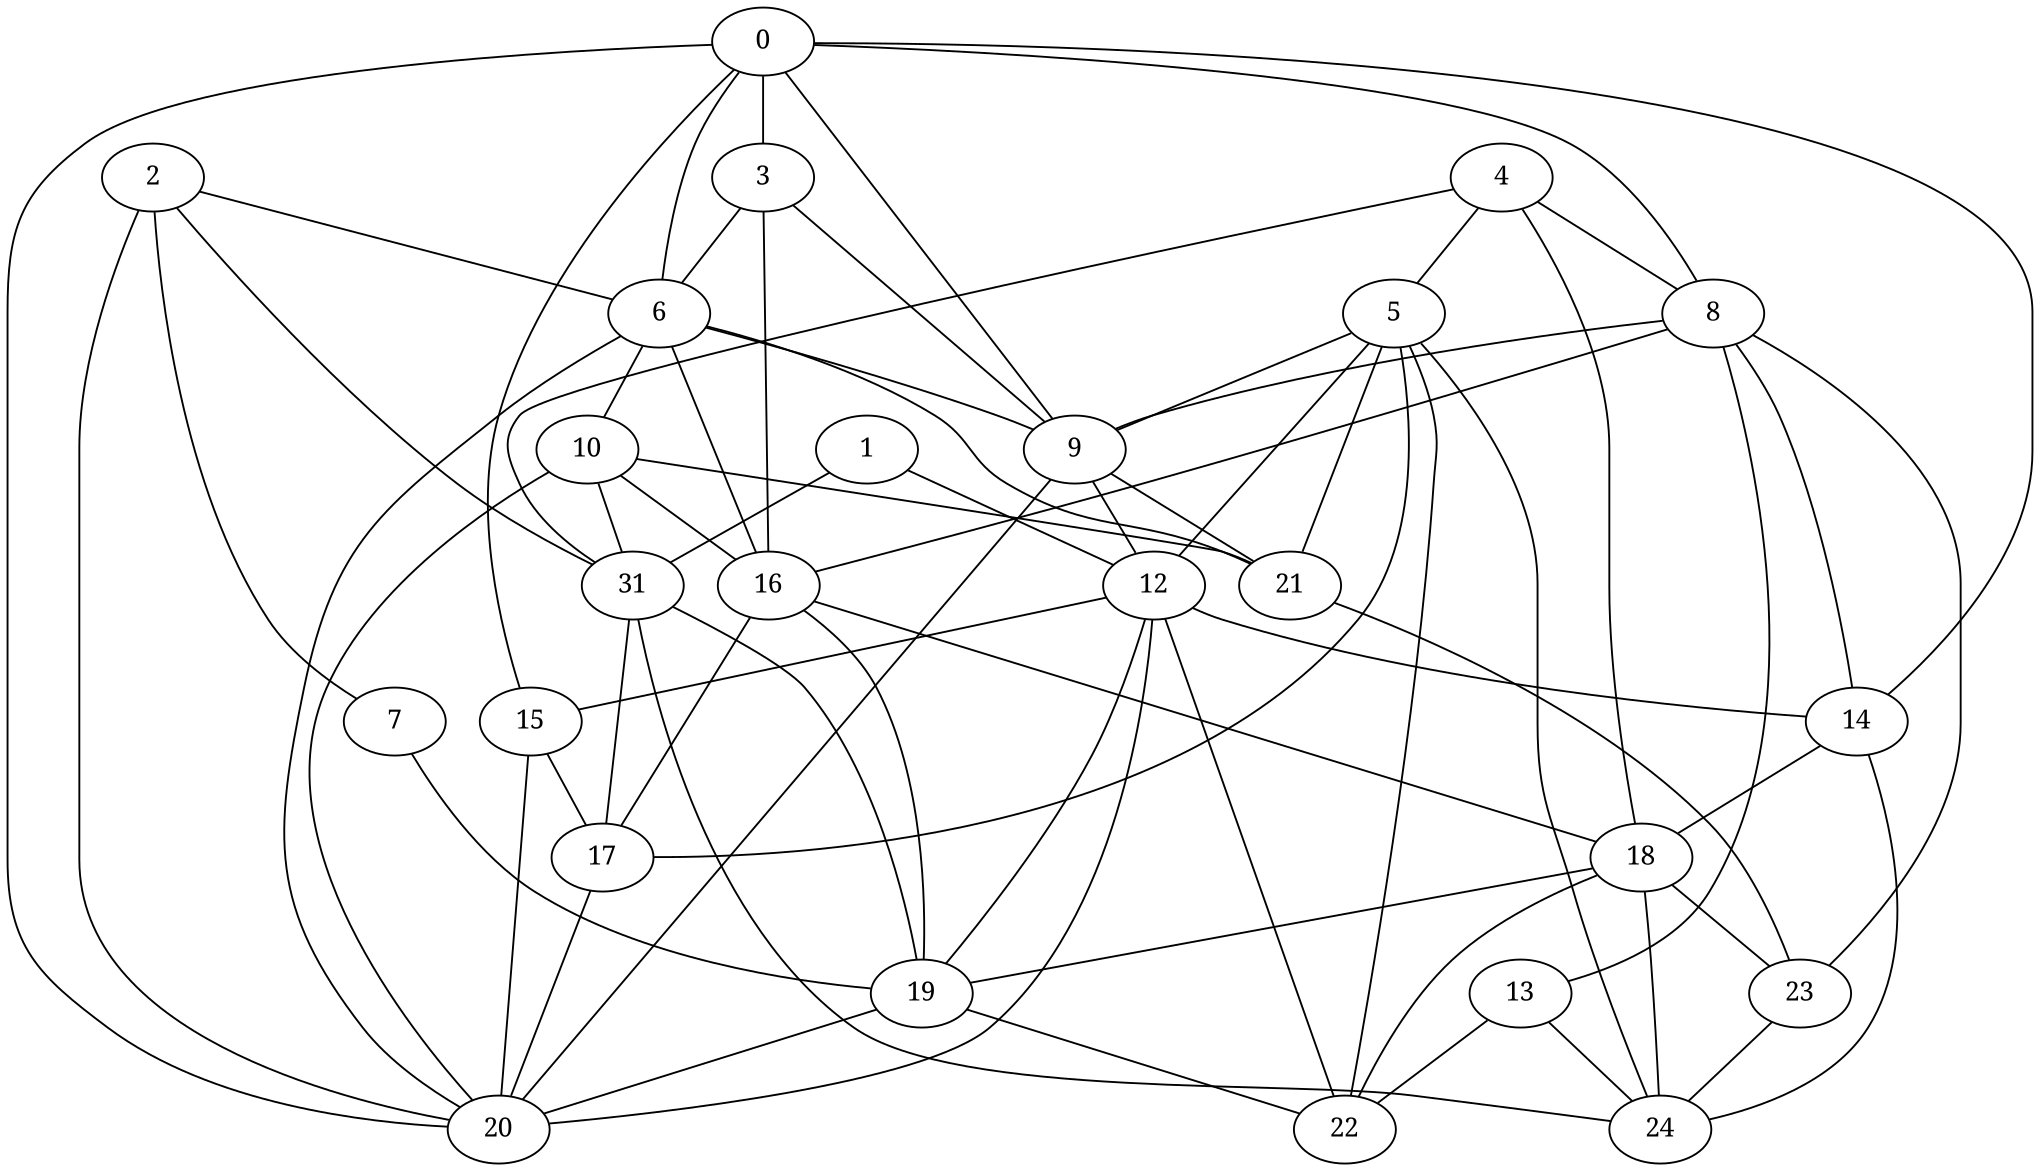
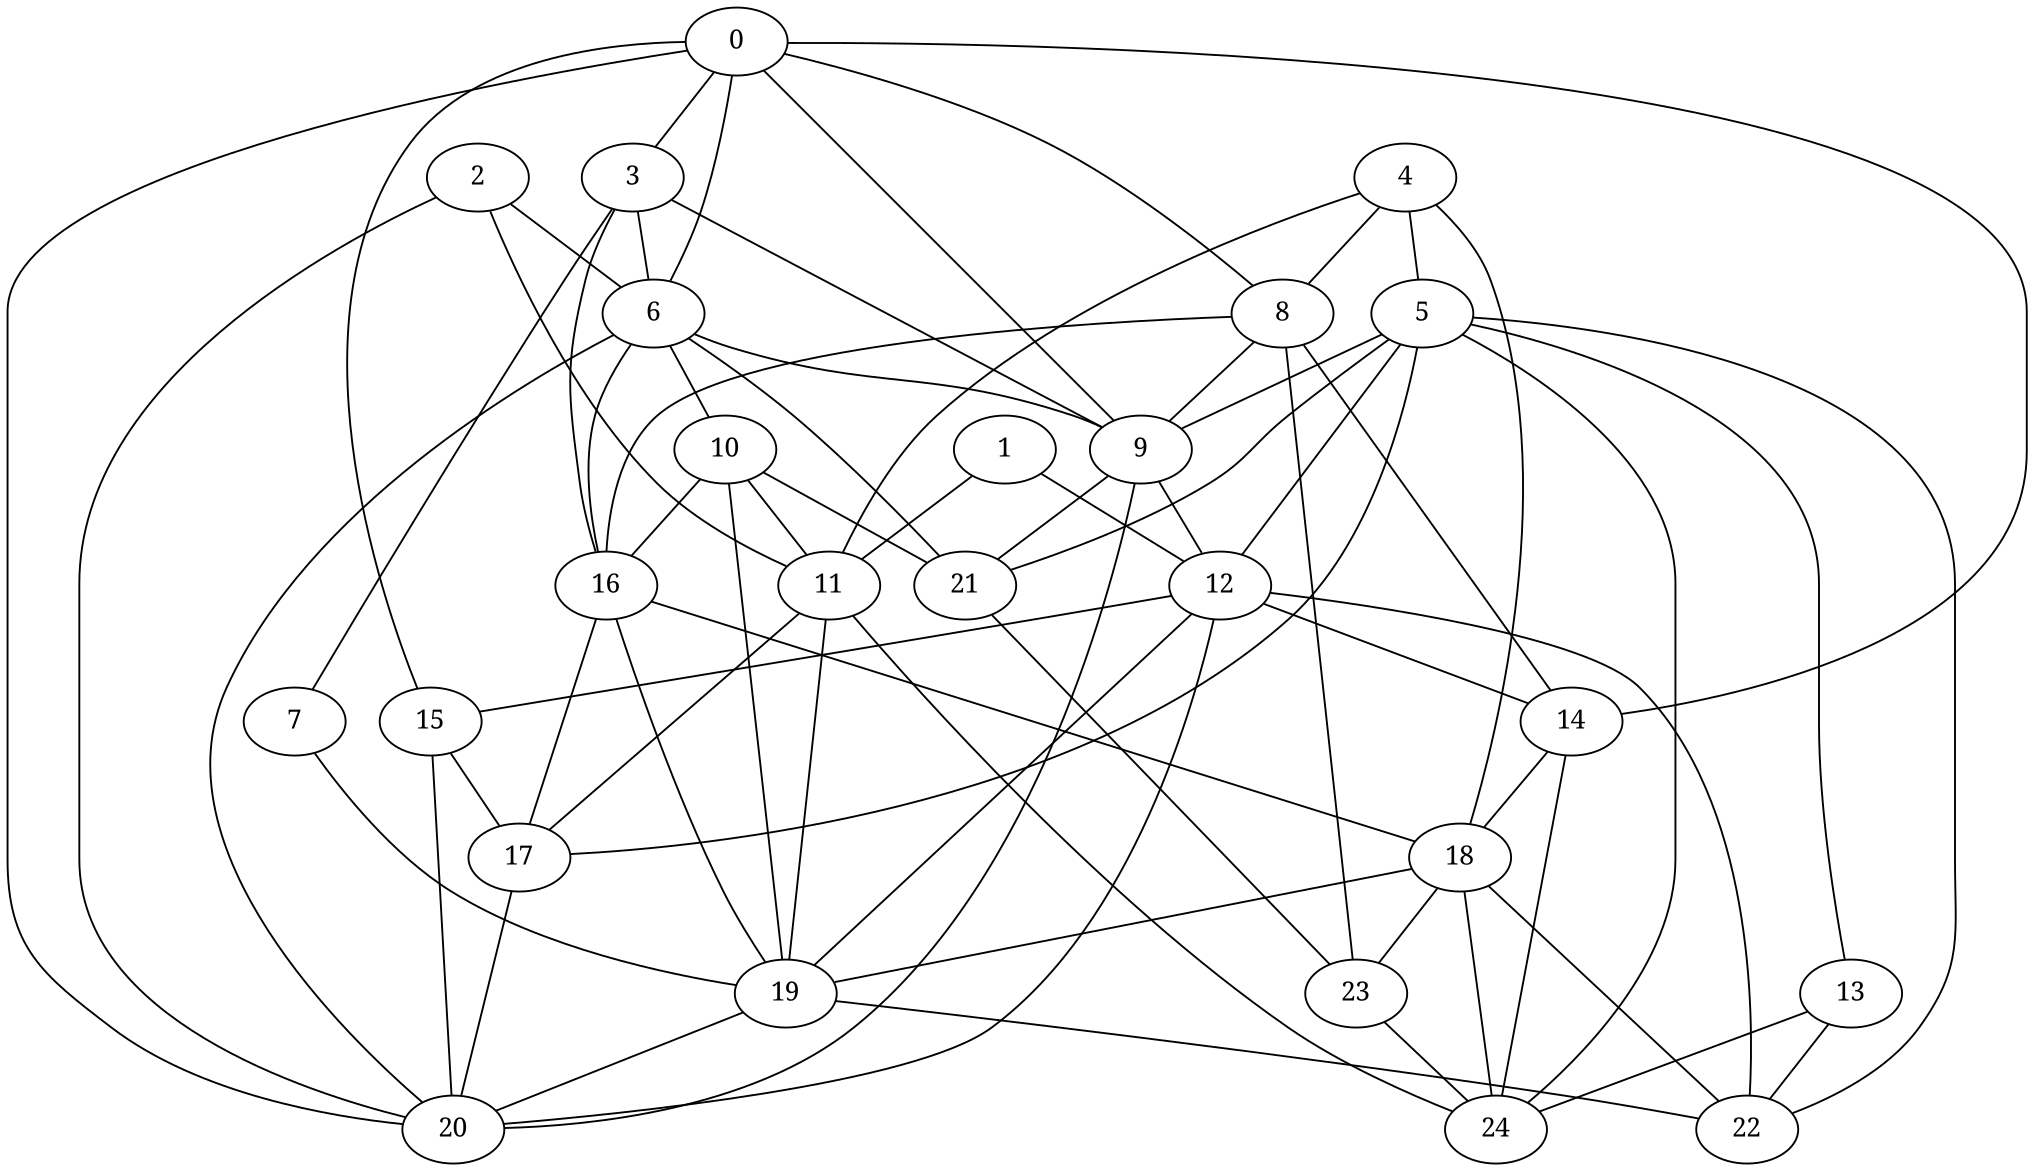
  strict graph {
    fontname="Noto Serif"
    node [fontname="Noto Serif"]
    edge [fontname="Noto Serif" is_available=True prob=1.0]
    0
    3
    6
    8
    9
    14
    15
    20
    7
    16
    21
    10
    23
    12
    18
    24
    17
    1
-   11 [label=31]
+   11
    19
    22
    2
    4
    5
    13
    0 -- 3 [prob=0.460751520111]
    0 -- 6 [prob=0.0495015742563]
    0 -- 8 [prob=0.638997641206]
    0 -- 9 [prob=0.624060202874]
    0 -- 14
    0 -- 15 [prob=0.816877465653]
    0 -- 20 [prob=0.835073864814]
    3 -- 6
    3 -- 9 [prob=0.469461334617]
-   2 -- 7 [prob=0.192796905437]
+   3 -- 7 [prob=0.192796905437]
    3 -- 16 [prob=0.821384671658]
    6 -- 9 [prob=0.922427867965]
    6 -- 20
    6 -- 16 [prob=0.669527182419]
    6 -- 21 [prob=0.846075914008]
    6 -- 10 [prob=0.169070759701]
    8 -- 9
    8 -- 14
    8 -- 16
    8 -- 23 [prob=0.647126315341]
    9 -- 20 [prob=0.468691068527]
    9 -- 21 [prob=0.375832308328]
    9 -- 12 [prob=0.181469912127]
    14 -- 18 [prob=0.81348440399]
    14 -- 24
    15 -- 20 [prob=0.0879819518646]
    15 -- 17 [prob=0.838376658055]
    7 -- 19 [prob=0.64320396386]
    16 -- 18 [prob=0.144721455201]
    16 -- 17
    16 -- 19 [prob=0.0638576162496]
    21 -- 23 [prob=0.298958865702]
    10 -- 16 [prob=0.991836460358]
    10 -- 21
    10 -- 11 [prob=0.469300290759]
-   10 -- 20 [prob=0.942507964497]
+   10 -- 19 [prob=0.942507964497]
    23 -- 24 [prob=0.670074017382]
    12 -- 14 [prob=0.74455202699]
    12 -- 15 [prob=0.264828928321]
    12 -- 20 [prob=0.67204488908]
    12 -- 19 [prob=0.138375150548]
    12 -- 22 [prob=0.5762801166]
    18 -- 23
    18 -- 24 [prob=0.238919539471]
    18 -- 19 [prob=0.479743473492]
    18 -- 22 [prob=0.561225652159]
    17 -- 20 [prob=0.857659324366]
    1 -- 12 [prob=0.852421895365]
    1 -- 11
    11 -- 24 [prob=0.791814521979]
    11 -- 17 [prob=0.612396374831]
    11 -- 19
    19 -- 20 [prob=0.0663543340278]
    19 -- 22
    2 -- 6 [prob=0.899738523944]
    2 -- 20 [prob=0.336875265712]
    2 -- 11
    4 -- 8 [prob=0.37024695561]
    4 -- 18 [prob=0.912129325135]
    4 -- 11 [prob=0.821027045343]
    4 -- 5 [prob=0.437024005624]
    5 -- 9 [prob=0.259232234339]
    5 -- 21 [prob=0.251200476522]
    5 -- 12 [prob=0.874466618658]
    5 -- 24 [prob=0.664958309521]
    5 -- 17 [prob=0.663066206255]
    5 -- 22
-   8 -- 13
+   5 -- 13
    13 -- 24 [prob=0.252018761174]
    13 -- 22
  }
